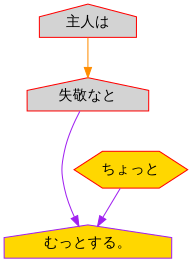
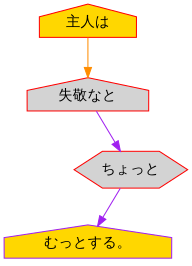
  digraph {
    node [color=red fillcolor=lightgrey shape=house style=filled]
    edge [color=purple]
    n1 [label="失敬なと"]
    n2 [color=purple fillcolor=gold label="むっとする。"]
-   n3 [label="主人は"]
-   n4 [fillcolor=gold label="ちょっと" shape=hexagon]
-   n1 -> n2
+   n3 [fillcolor=gold label="主人は"]
+   n4 [label="ちょっと" shape=hexagon]
+   n1 -> n4
    n3 -> n1 [color=darkorange]
    n4 -> n2
  }
